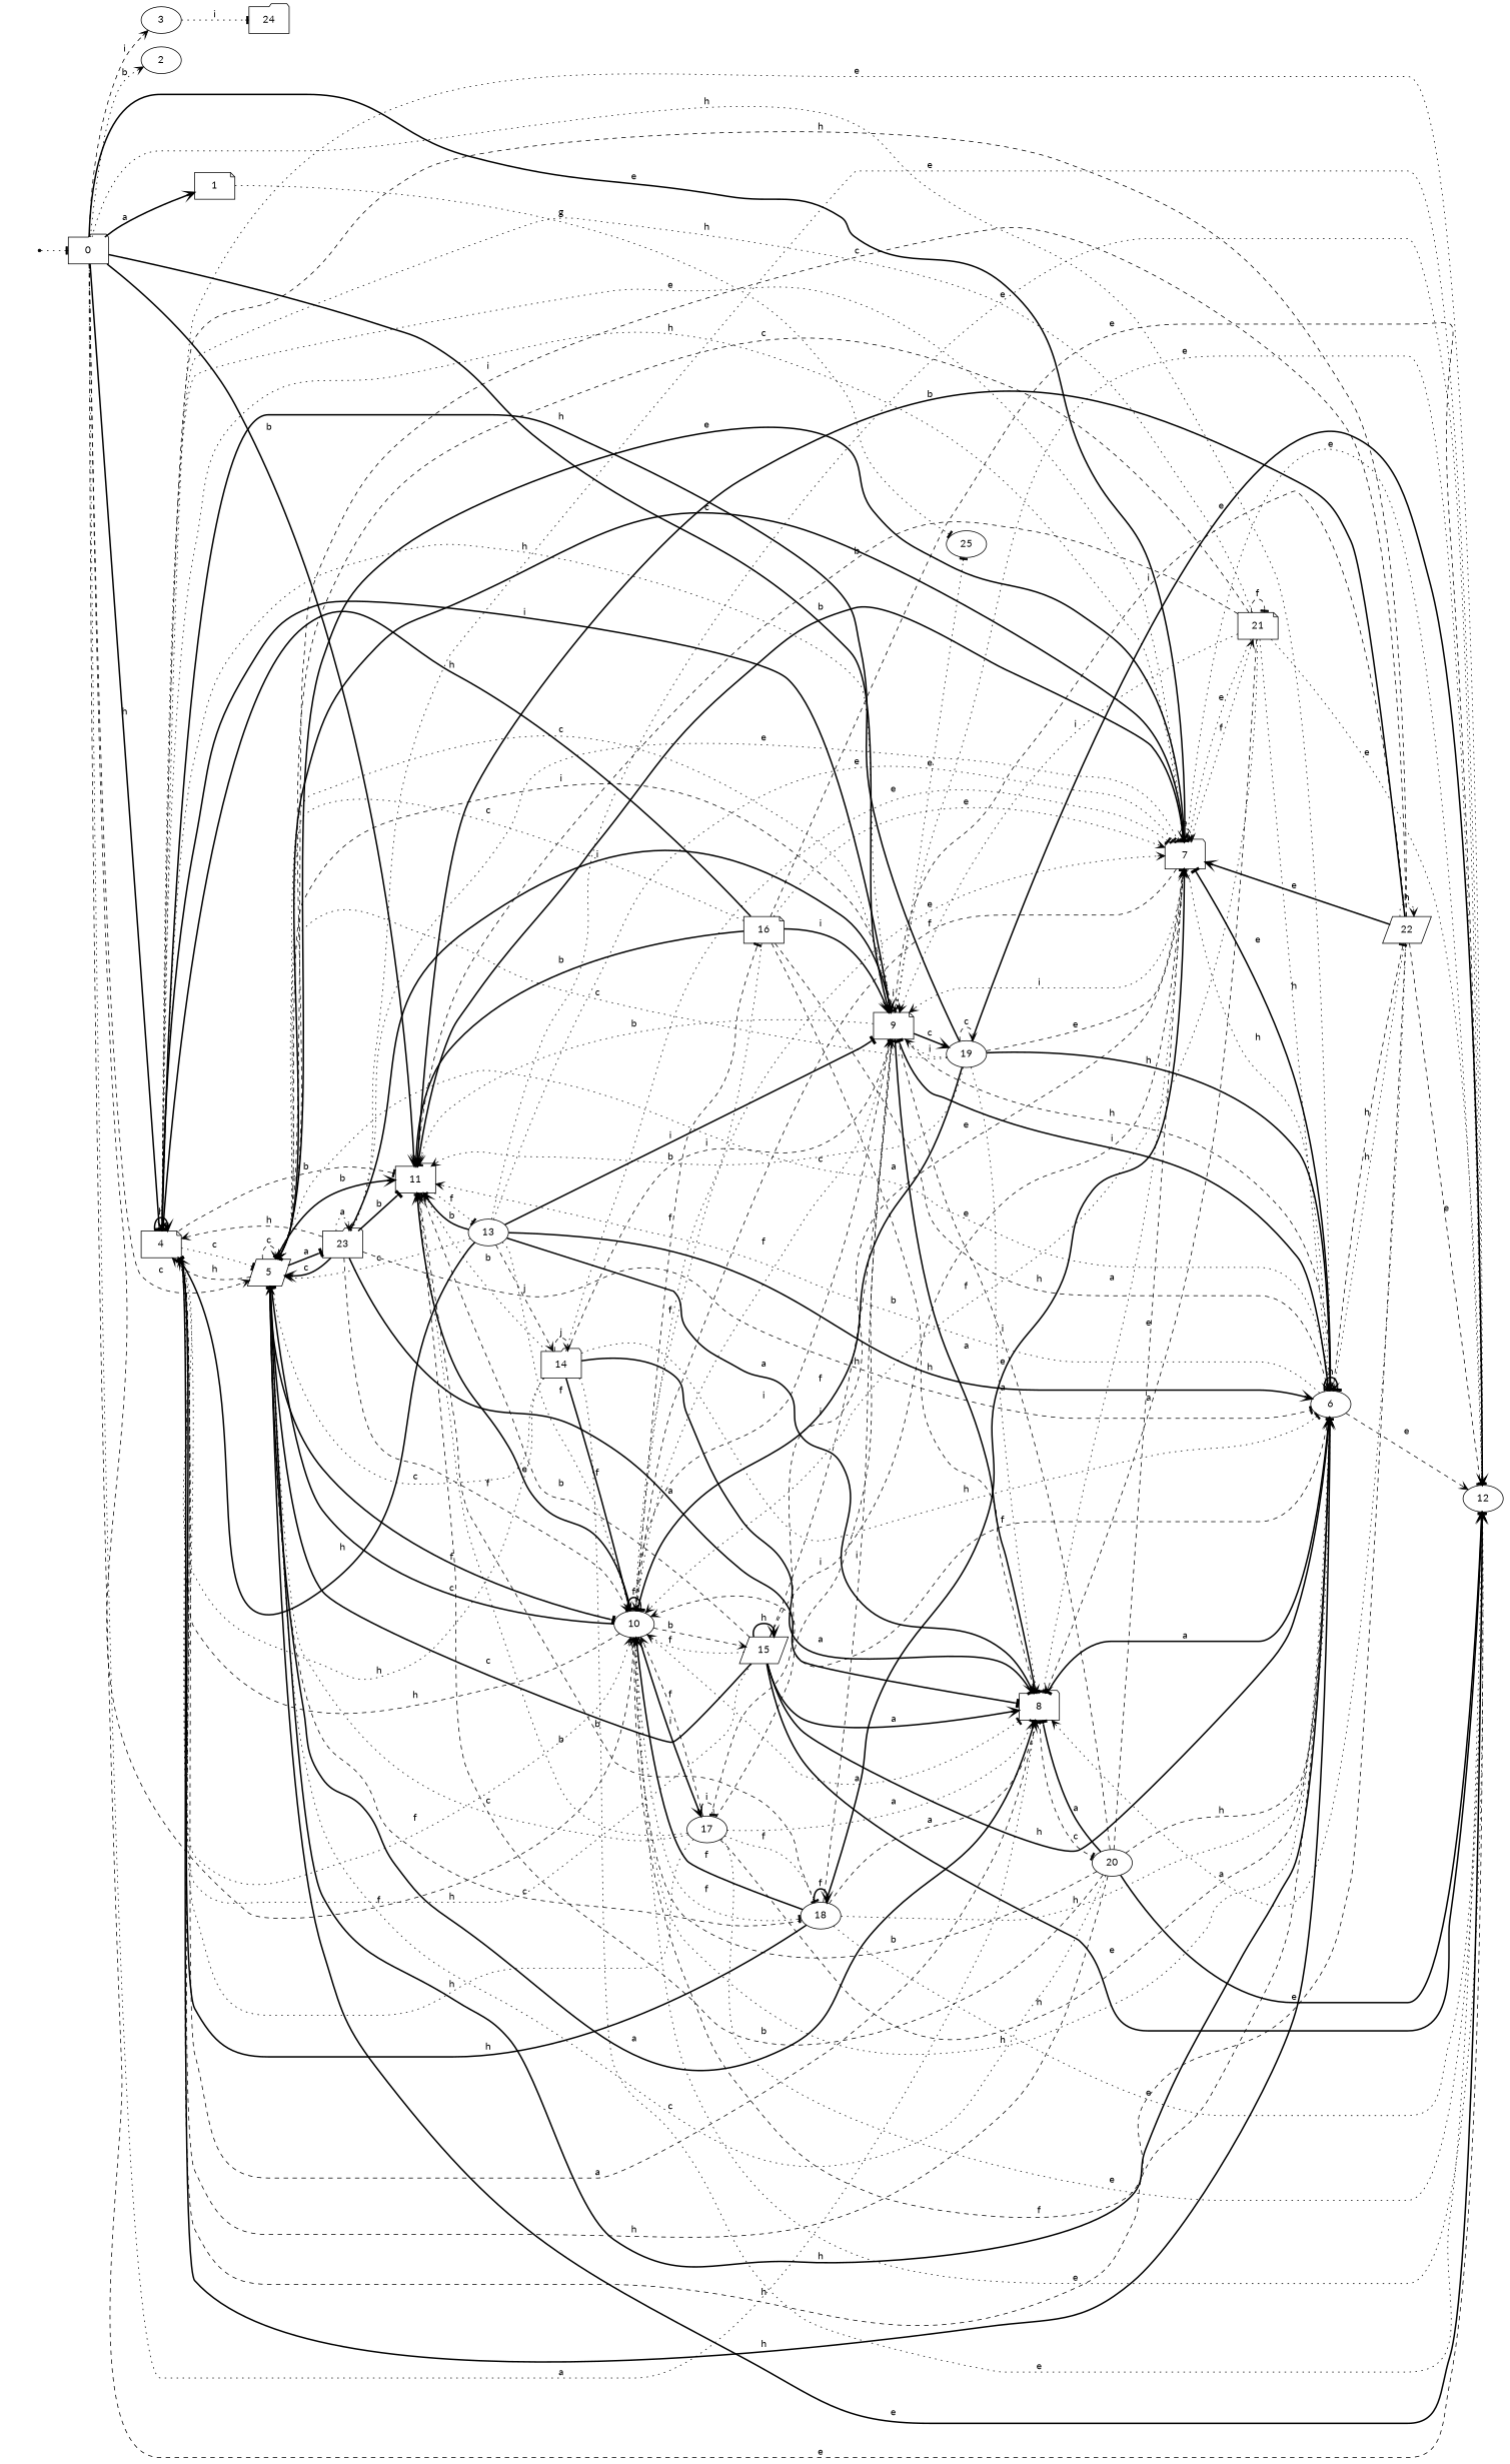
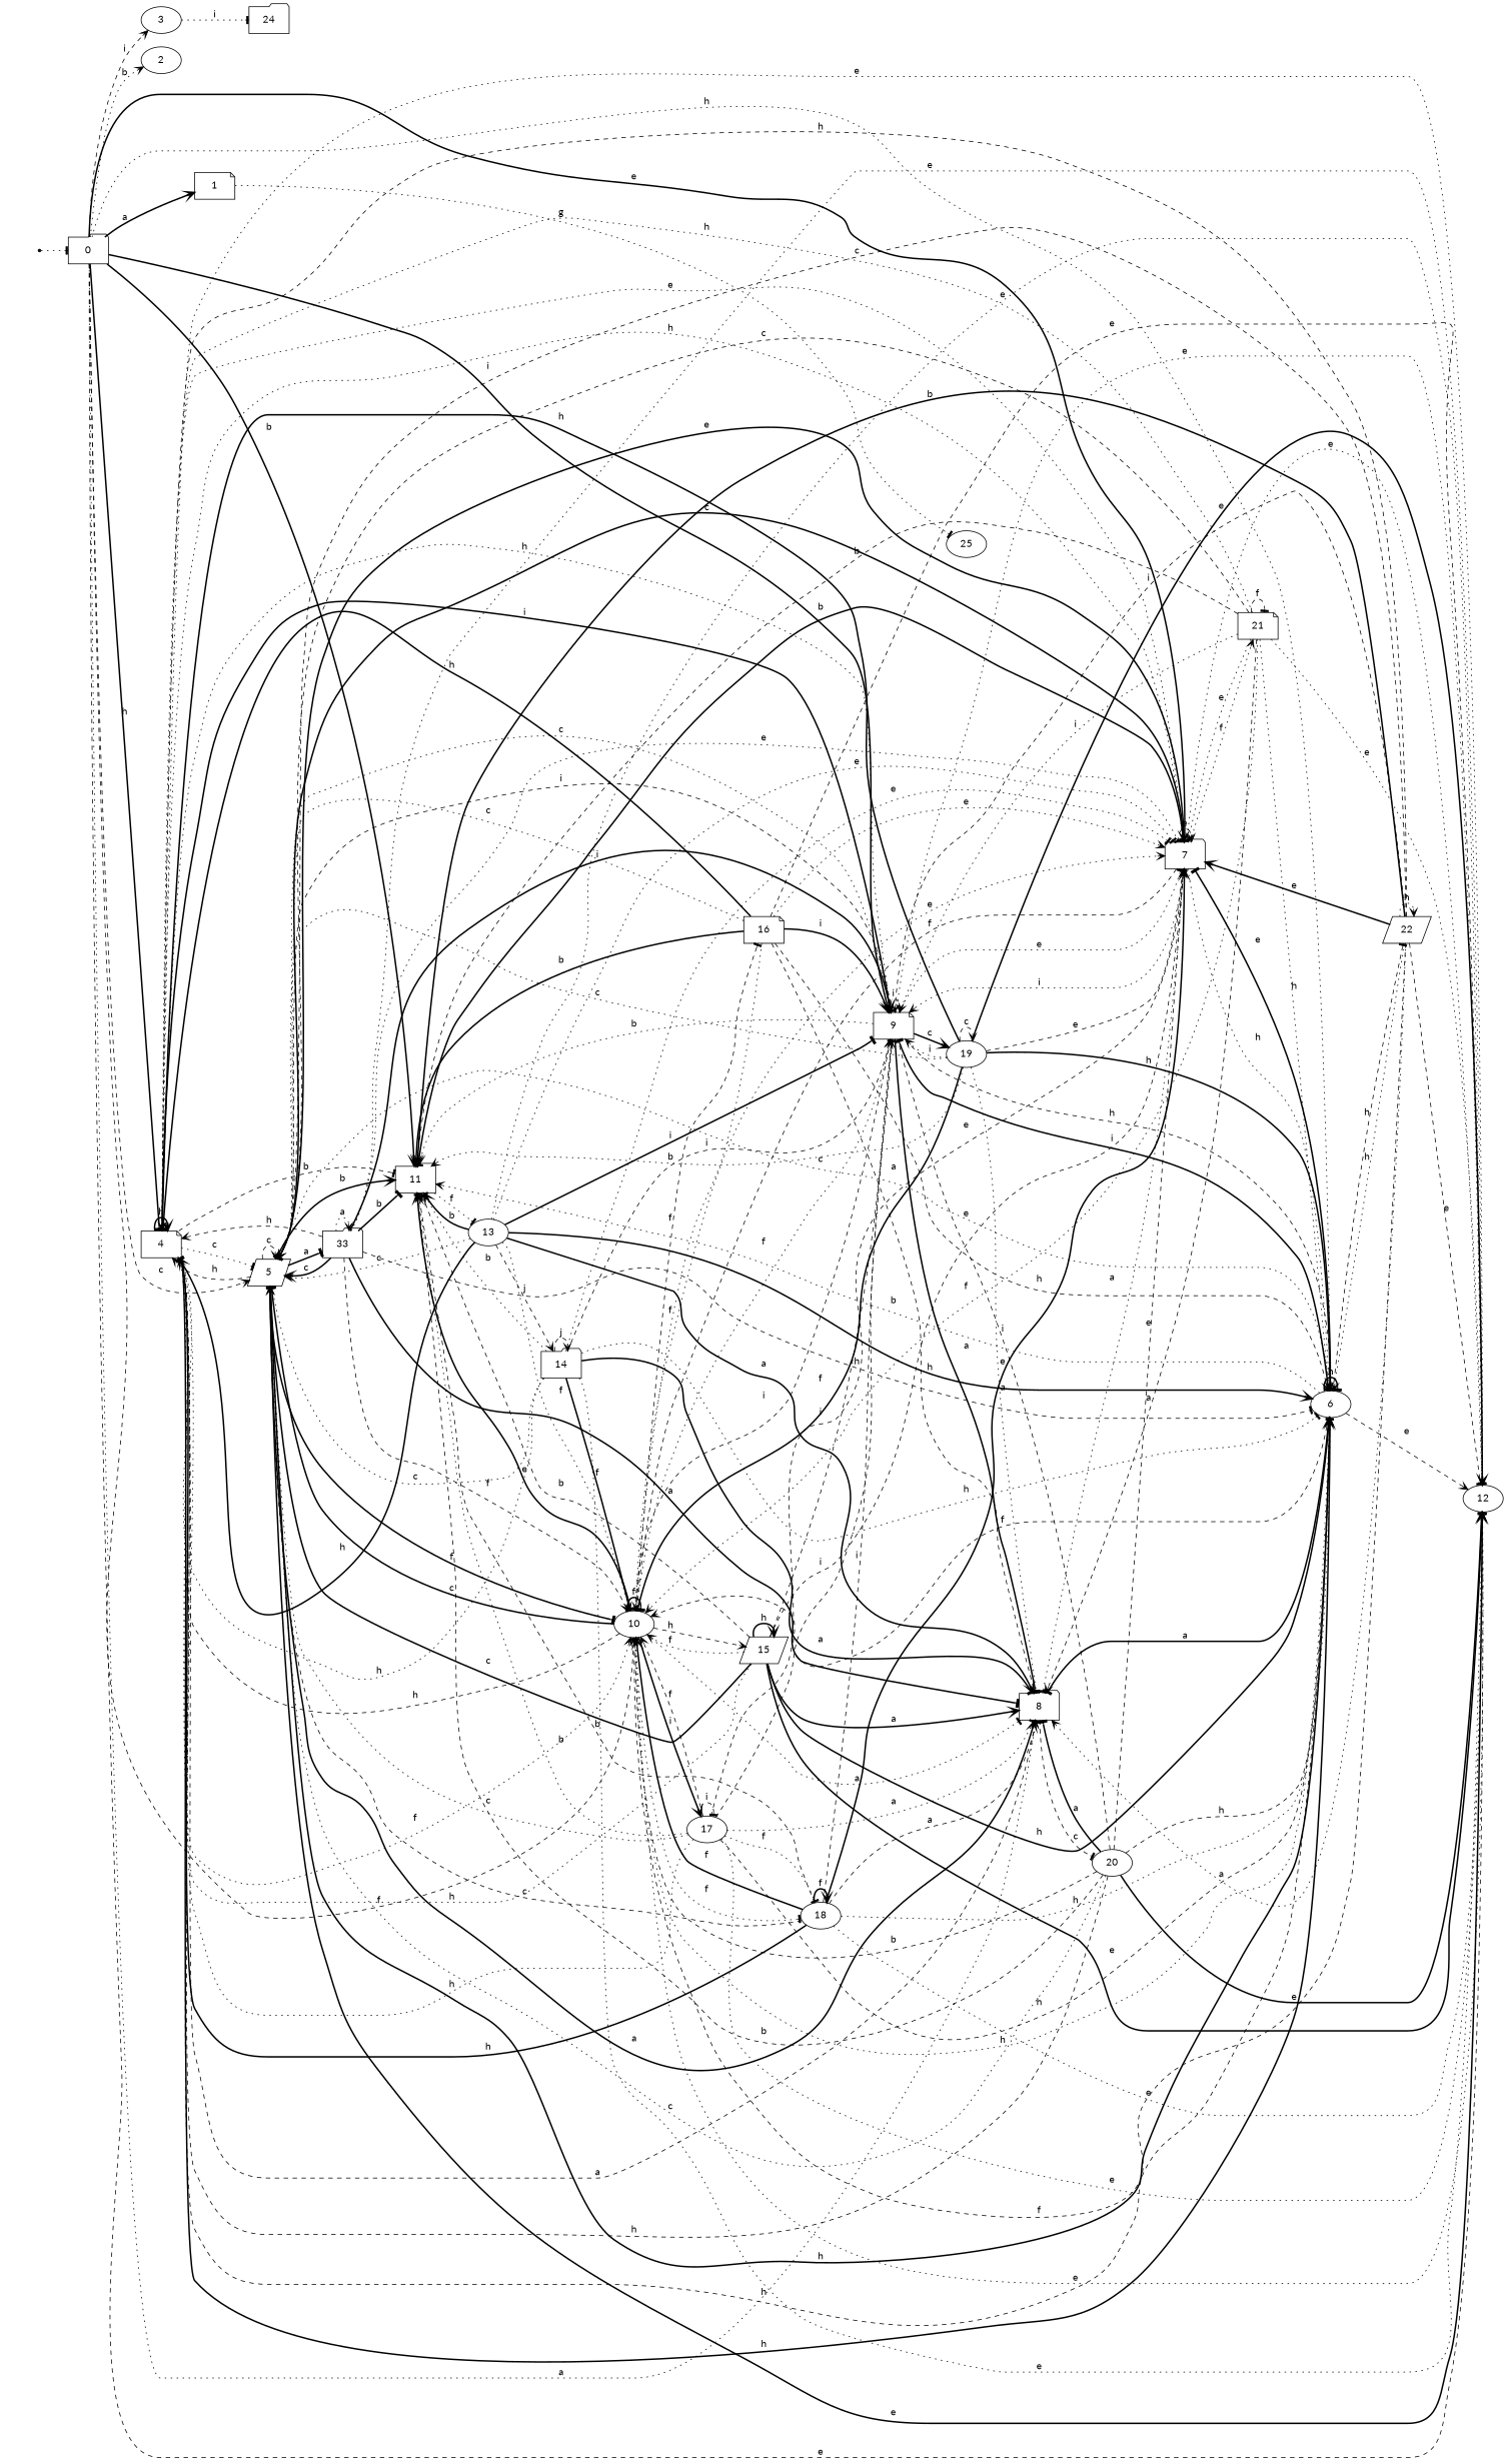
  digraph {
    fontname=Lato
    rankdir=LR
    node [fontname=Lato shape=ellipse]
    edge [arrowhead=vee fontname=Lato style=dotted]
    dummy0 [shape=point]
    0 [shape=folder]
    1 [shape=note]
    2
    3
    4 [shape=note]
    5 [shape=parallelogram]
    6
    7 [shape=folder]
    8 [shape=folder]
    9 [shape=note]
    10
    11 [shape=folder]
    12
    25
    24 [shape=folder]
-   23 [shape=folder]
+   23 [shape=folder label=33]
    22 [shape=parallelogram]
    21 [shape=note]
    20
    19
    15 [shape=parallelogram]
    16 [shape=note]
    17
    18
    13
    14 [shape=folder]
    dummy0 -> 0 [arrowhead=tee]
    0 -> 1 [label=a style=bold]
    0 -> 2 [label=b]
    0 -> 3 [label=i style=dashed]
    0 -> 4 [arrowhead=tee label=h style=bold]
    0 -> 5 [label=c style=dashed]
    0 -> 6 [label=h]
    0 -> 7 [arrowhead=tee label=e style=bold]
    0 -> 8 [label=a]
    0 -> 9 [label=i style=bold]
    0 -> 10 [label=f style=dashed]
    0 -> 11 [label=b style=bold]
    0 -> 12 [arrowhead=tee label=e style=dashed]
    1 -> 25 [arrowhead=tee label=g]
    3 -> 24 [arrowhead=tee label=i]
    4 -> 4 [label=h style=bold]
    4 -> 5 [arrowhead=tee label=c]
    4 -> 6 [label=h style=dashed]
    4 -> 7 [arrowhead=tee label=e]
    4 -> 8 [arrowhead=tee label=a style=dashed]
    4 -> 9 [label=i style=bold]
    4 -> 10 [label=f]
    4 -> 11 [arrowhead=tee label=b style=dashed]
    4 -> 12 [label=e]
    5 -> 4 [label=h style=dashed]
    5 -> 5 [label=c style=dashed]
    5 -> 6 [label=h style=bold]
    5 -> 7 [label=e style=bold]
    5 -> 8 [label=a style=bold]
    5 -> 9 [arrowhead=tee label=i style=dashed]
    5 -> 10 [arrowhead=tee label=f style=bold]
    5 -> 11 [label=b style=bold]
    5 -> 12 [label=e style=bold]
    5 -> 23 [arrowhead=tee label=a style=bold]
    6 -> 4 [arrowhead=tee label=h style=bold]
    6 -> 5 [arrowhead=tee label=c]
    6 -> 6 [arrowhead=tee label=h style=bold]
    6 -> 7 [arrowhead=tee label=e style=bold]
    6 -> 8 [arrowhead=tee label=a style=bold]
    6 -> 9 [arrowhead=tee label=i style=bold]
    6 -> 10 [label=f style=dashed]
    6 -> 11 [label=b]
    6 -> 12 [label=e style=dashed]
    6 -> 22 [arrowhead=tee label=h style=dashed]
    7 -> 4 [label=h]
    7 -> 5 [arrowhead=tee label=c style=bold]
    7 -> 6 [label=h]
    7 -> 7 [label=e style=dashed]
    7 -> 8 [arrowhead=tee label=a]
    7 -> 9 [label=i]
    7 -> 10 [arrowhead=tee label=f style=dashed]
    7 -> 11 [label=b style=bold]
    7 -> 12 [arrowhead=tee label=e]
    7 -> 21 [label=f]
    8 -> 20 [arrowhead=tee label=c style=dashed]
    9 -> 4 [arrowhead=tee label=h]
    9 -> 5 [arrowhead=tee label=c]
    9 -> 6 [arrowhead=tee label=h style=dashed]
-   9 -> 25 [arrowhead=tee label=e]
+   9 -> 7 [arrowhead=tee label=e]
    9 -> 8 [arrowhead=tee label=a style=bold]
    9 -> 9 [label=i style=dashed]
    9 -> 10 [arrowhead=tee label=f]
    9 -> 11 [arrowhead=tee label=b]
    9 -> 12 [label=e]
    9 -> 19 [label=c style=bold]
    10 -> 4 [arrowhead=tee label=h style=dashed]
    10 -> 5 [arrowhead=tee label=c style=bold]
    10 -> 6 [label=h]
    10 -> 7 [label=e]
    10 -> 8 [arrowhead=tee label=a]
    10 -> 9 [label=i style=dashed]
    10 -> 10 [arrowhead=tee label=f style=bold]
    10 -> 11 [label=e style=bold]
    10 -> 12 [arrowhead=tee label=e]
-   10 -> 15 [label=b style=dashed]
+   10 -> 15 [label=h style=dashed]
    10 -> 16 [arrowhead=tee label=f style=dashed]
    10 -> 17 [label=i style=bold]
    10 -> 18 [arrowhead=tee label=f]
    11 -> 13 [arrowhead=tee label=f]
    23 -> 4 [label=h style=dashed]
    23 -> 5 [label=c style=bold]
    23 -> 6 [arrowhead=tee label=h style=dashed]
    23 -> 7 [arrowhead=tee label=e]
    23 -> 8 [arrowhead=tee label=a style=bold]
    23 -> 9 [label=i style=bold]
    23 -> 10 [label=f style=dashed]
    23 -> 11 [arrowhead=tee label=b style=bold]
    23 -> 12 [arrowhead=tee label=e]
    23 -> 23 [label=a]
    22 -> 4 [label=h style=dashed]
    22 -> 5 [label=c style=dashed]
    22 -> 6 [label=h]
    22 -> 7 [label=e style=bold]
    22 -> 8 [label=a]
    22 -> 9 [label=i style=dashed]
    22 -> 10 [arrowhead=tee label=f style=dashed]
    22 -> 11 [label=b style=bold]
    22 -> 12 [arrowhead=tee label=e style=dashed]
    22 -> 22 [label=h]
    21 -> 4 [arrowhead=tee label=h]
    21 -> 5 [label=c style=dashed]
    21 -> 6 [arrowhead=tee label=h]
    21 -> 7 [label=e]
    21 -> 8 [label=a style=dashed]
    21 -> 9 [label=i]
    21 -> 10 [label=f]
    21 -> 11 [arrowhead=tee label=b style=dashed]
    21 -> 12 [arrowhead=tee label=e]
    21 -> 21 [arrowhead=tee label=f style=dashed]
    20 -> 4 [arrowhead=tee label=h style=dashed]
    20 -> 5 [arrowhead=tee label=c]
    20 -> 6 [arrowhead=tee label=h style=dashed]
    20 -> 7 [label=e style=dashed]
    20 -> 8 [arrowhead=tee label=a style=bold]
    20 -> 9 [arrowhead=tee label=i style=dashed]
    20 -> 10 [arrowhead=tee label=b style=dashed]
    20 -> 11 [arrowhead=tee label=b style=dashed]
    20 -> 12 [label=e style=bold]
    19 -> 4 [arrowhead=tee label=h style=bold]
    19 -> 5 [label=c]
    19 -> 6 [arrowhead=tee label=h style=bold]
    19 -> 7 [arrowhead=tee label=e style=dashed]
-   19 -> 8 [label=a]
+   19 -> 8 [arrowhead=tee label=a]
    19 -> 9 [label=i]
    19 -> 10 [arrowhead=tee label=f style=bold]
    19 -> 11 [label=b]
    19 -> 12 [label=e style=bold]
    19 -> 19 [label=c style=dashed]
    15 -> 4 [label=h]
    15 -> 5 [arrowhead=tee label=c style=bold]
    15 -> 6 [label=h style=bold]
    15 -> 7 [arrowhead=tee label=e style=dashed]
    15 -> 8 [label=a style=bold]
    15 -> 9 [arrowhead=tee label=i style=dashed]
    15 -> 10 [label=f]
    15 -> 11 [label=b style=dashed]
    15 -> 12 [arrowhead=tee label=e style=bold]
    15 -> 15 [label=h style=bold]
    16 -> 4 [arrowhead=tee label=h style=bold]
    16 -> 5 [arrowhead=tee label=c]
    16 -> 6 [label=h style=dashed]
    16 -> 7 [label=e]
    16 -> 8 [arrowhead=tee label=a style=dashed]
    16 -> 9 [label=i style=bold]
    16 -> 10 [label=f]
    16 -> 11 [label=b style=bold]
    16 -> 12 [label=e style=dashed]
    17 -> 4 [arrowhead=tee label=h]
    17 -> 5 [label=c]
    17 -> 6 [arrowhead=tee label=h style=dashed]
    17 -> 7 [label=e style=dashed]
    17 -> 8 [arrowhead=tee label=a]
    17 -> 9 [label=i style=dashed]
    17 -> 10 [label=f style=dashed]
    17 -> 11 [label=b]
    17 -> 12 [label=e]
    17 -> 17 [arrowhead=tee label=i style=dashed]
    17 -> 18 [arrowhead=tee label=f]
    18 -> 4 [arrowhead=tee label=h style=bold]
    18 -> 5 [label=c style=dashed]
    18 -> 6 [label=h]
    18 -> 7 [label=e style=bold]
    18 -> 8 [arrowhead=tee label=a style=dashed]
    18 -> 9 [arrowhead=tee label=i style=dashed]
    18 -> 10 [label=f style=bold]
    18 -> 11 [label=b style=dashed]
    18 -> 12 [arrowhead=tee label=e]
    18 -> 18 [label=f style=bold]
    13 -> 4 [label=h style=bold]
    13 -> 5 [label=c]
    13 -> 6 [label=h style=bold]
    13 -> 7 [arrowhead=tee label=e]
    13 -> 8 [label=a style=bold]
    13 -> 9 [arrowhead=tee label=i style=bold]
    13 -> 10 [label=f]
    13 -> 11 [label=b style=bold]
    13 -> 12 [arrowhead=tee label=e]
    13 -> 14 [label=j style=dashed]
    14 -> 4 [arrowhead=tee label=h]
    14 -> 5 [arrowhead=tee label=c]
    14 -> 6 [arrowhead=tee label=h]
    14 -> 7 [arrowhead=tee label=e]
    14 -> 8 [arrowhead=tee label=a style=bold]
    14 -> 9 [label=i style=dashed]
    14 -> 10 [arrowhead=tee label=f style=bold]
    14 -> 11 [arrowhead=tee label=b]
    14 -> 12 [label=e]
    14 -> 14 [label=j style=dashed]
  }
